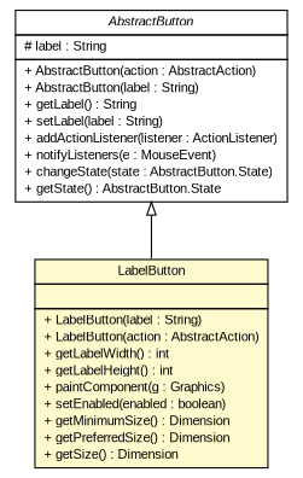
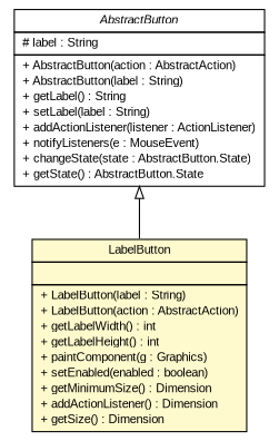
  digraph {
    nodesep=0.25
    ranksep=0.5
    node [fontcolor=black fontname=arial fontsize=10.0 shape=plaintext]
-   n1 [label=<<table title="com.github.tilastokeskus.matertis.ui.LabelButton" border="0" cellborder="1" cellspacing="0" cellpadding="2" port="p" bgcolor="lemonChiffon" href="./LabelButton.html"> 		<tr><td><table border="0" cellspacing="0" cellpadding="1"> <tr><td align="center" balign="center"> LabelButton </td></tr> 		</table></td></tr> 		<tr><td><table border="0" cellspacing="0" cellpadding="1"> <tr><td align="left" balign="left">  </td></tr> 		</table></td></tr> 		<tr><td><table border="0" cellspacing="0" cellpadding="1"> <tr><td align="left" balign="left"> + LabelButton(label : String) </td></tr> <tr><td align="left" balign="left"> + LabelButton(action : AbstractAction) </td></tr> <tr><td align="left" balign="left"> + getLabelWidth() : int </td></tr> <tr><td align="left" balign="left"> + getLabelHeight() : int </td></tr> <tr><td align="left" balign="left"> + paintComponent(g : Graphics) </td></tr> <tr><td align="left" balign="left"> + setEnabled(enabled : boolean) </td></tr> <tr><td align="left" balign="left"> + getMinimumSize() : Dimension </td></tr> <tr><td align="left" balign="left"> + getPreferredSize() : Dimension </td></tr> <tr><td align="left" balign="left"> + getSize() : Dimension </td></tr> 		</table></td></tr> 		</table>>]
+   n1 [label=<<table title="com.github.tilastokeskus.matertis.ui.LabelButton" border="0" cellborder="1" cellspacing="0" cellpadding="2" port="p" bgcolor="lemonChiffon" href="./LabelButton.html"> 		<tr><td><table border="0" cellspacing="0" cellpadding="1"> <tr><td align="center" balign="center"> LabelButton </td></tr> 		</table></td></tr> 		<tr><td><table border="0" cellspacing="0" cellpadding="1"> <tr><td align="left" balign="left">  </td></tr> 		</table></td></tr> 		<tr><td><table border="0" cellspacing="0" cellpadding="1"> <tr><td align="left" balign="left"> + LabelButton(label : String) </td></tr> <tr><td align="left" balign="left"> + LabelButton(action : AbstractAction) </td></tr> <tr><td align="left" balign="left"> + getLabelWidth() : int </td></tr> <tr><td align="left" balign="left"> + getLabelHeight() : int </td></tr> <tr><td align="left" balign="left"> + paintComponent(g : Graphics) </td></tr> <tr><td align="left" balign="left"> + setEnabled(enabled : boolean) </td></tr> <tr><td align="left" balign="left"> + getMinimumSize() : Dimension </td></tr> <tr><td align="left" balign="left"> + addActionListener() : Dimension </td></tr> <tr><td align="left" balign="left"> + getSize() : Dimension </td></tr> 		</table></td></tr> 		</table>>]
    n2 [label=<<table title="com.github.tilastokeskus.matertis.ui.AbstractButton" border="0" cellborder="1" cellspacing="0" cellpadding="2" port="p" href="./AbstractButton.html"> 		<tr><td><table border="0" cellspacing="0" cellpadding="1"> <tr><td align="center" balign="center"><font face="arial italic"> AbstractButton </font></td></tr> 		</table></td></tr> 		<tr><td><table border="0" cellspacing="0" cellpadding="1"> <tr><td align="left" balign="left"> # label : String </td></tr> 		</table></td></tr> 		<tr><td><table border="0" cellspacing="0" cellpadding="1"> <tr><td align="left" balign="left"> + AbstractButton(action : AbstractAction) </td></tr> <tr><td align="left" balign="left"> + AbstractButton(label : String) </td></tr> <tr><td align="left" balign="left"> + getLabel() : String </td></tr> <tr><td align="left" balign="left"> + setLabel(label : String) </td></tr> <tr><td align="left" balign="left"> + addActionListener(listener : ActionListener) </td></tr> <tr><td align="left" balign="left"> + notifyListeners(e : MouseEvent) </td></tr> <tr><td align="left" balign="left"> + changeState(state : AbstractButton.State) </td></tr> <tr><td align="left" balign="left"> + getState() : AbstractButton.State </td></tr> 		</table></td></tr> 		</table>>]
    n2 -> n1 [arrowtail=empty dir=back fontname=arial fontsize=10 headport=p labelfontname=arial labelfontsize=10 tailport=p]
  }
